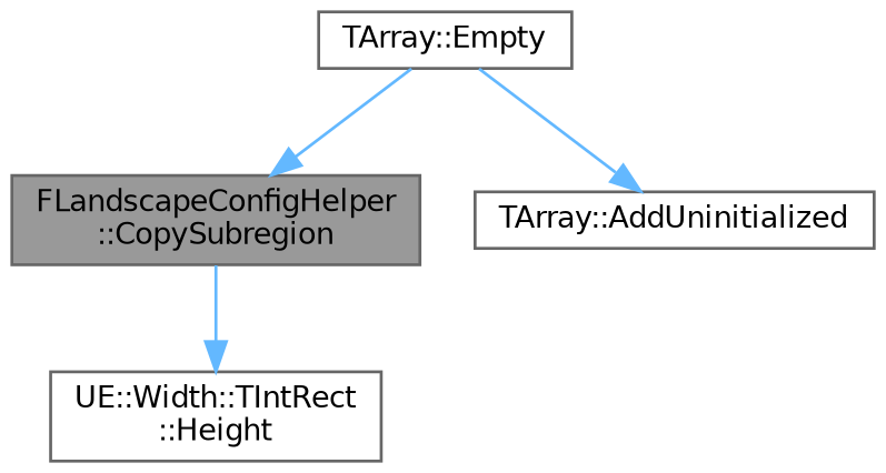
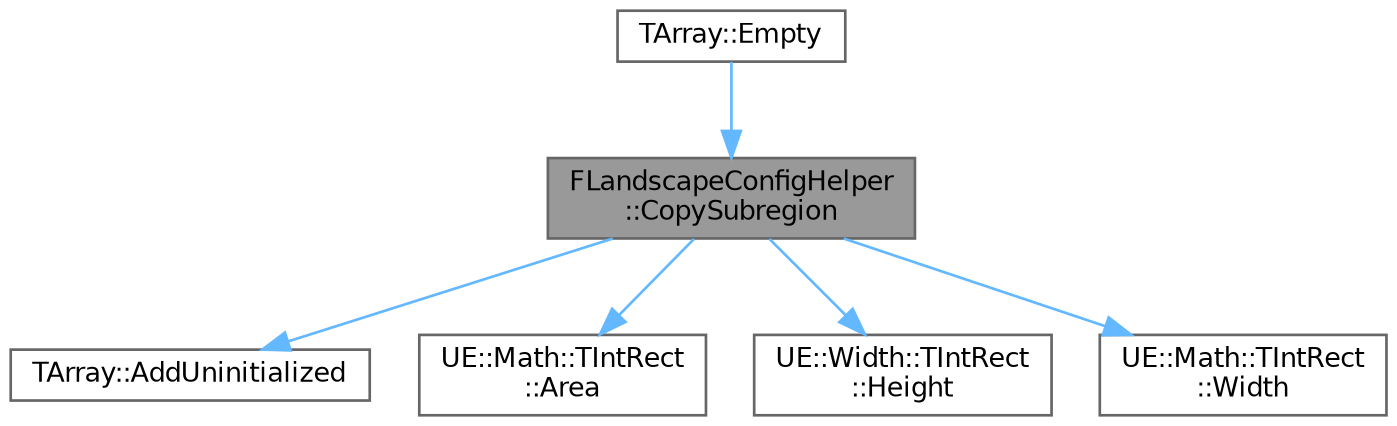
  digraph {
    rankdir=TB
    node [color=grey40 fillcolor=white fontname=Helvetica fontsize=10 shape=box style=filled]
    edge [color=steelblue1 fontname=Helvetica fontsize=10 labelfontname=Helvetica labelfontsize=10 style=solid]
    n1 [color=gray40 fillcolor=grey60 fontcolor=black height=0.2 label="FLandscapeConfigHelper\l::CopySubregion" width=0.4]
    n2 [height=0.2 label="TArray::AddUninitialized" width=0.4]
+   n3 [height=0.2 label="UE::Math::TIntRect\l::Area" width=0.4]
    n4 [height=0.2 label="UE::Width::TIntRect\l::Height" width=0.4]
+   n5 [height=0.2 label="UE::Math::TIntRect\l::Width" width=0.4]
    n6 [height=0.2 label="TArray::Empty" width=0.4]
-   n6 -> n2
+   n1 -> n2
+   n1 -> n3
    n1 -> n4
+   n1 -> n5
    n6 -> n1
  }
